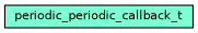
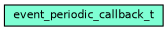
  digraph {
    rankdir=LR
-   n1 [color=black fillcolor=aquamarine fontname=Helvetica fontsize=10 height=0.2 label=periodic_periodic_callback_t shape=record style=filled width=0.4]
+   n1 [color=black fillcolor=aquamarine fontname=Helvetica fontsize=10 height=0.2 label=event_periodic_callback_t shape=record style=filled width=0.4]
  }
